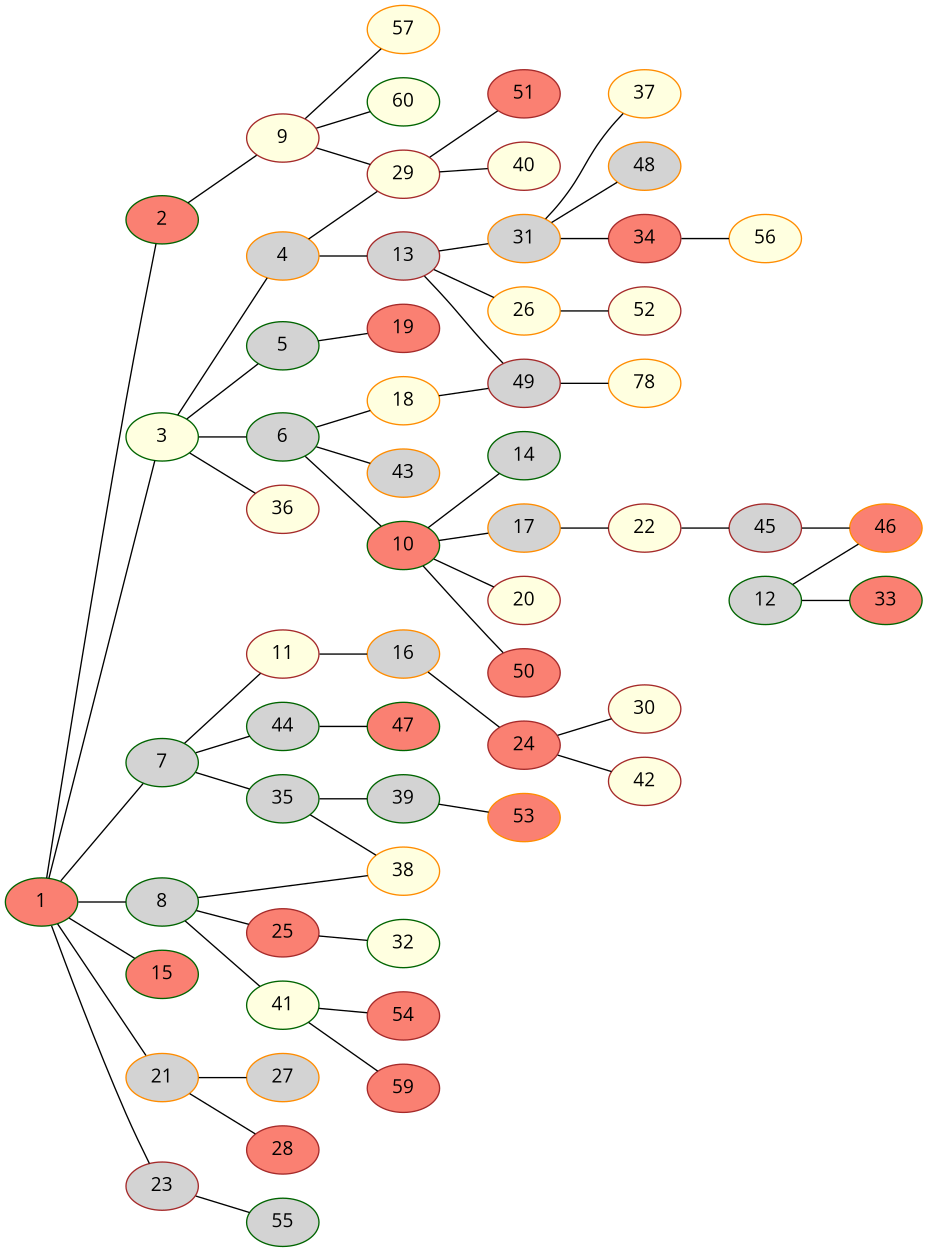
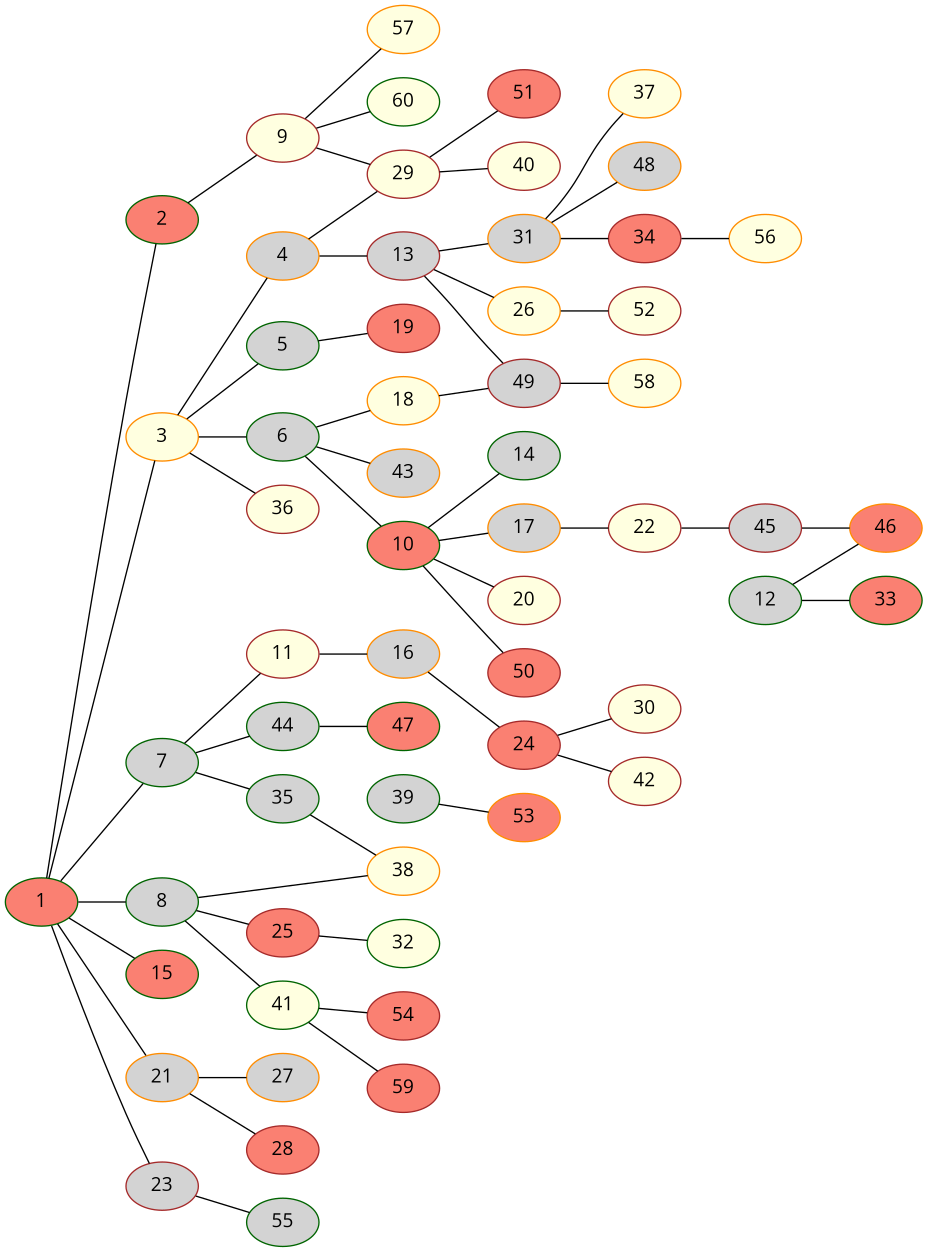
  graph {
    fontname="Open Sans"
    rankdir=LR
    node [color=brown fillcolor=lightgrey fontname="Open Sans" style=filled]
    edge [fontname="Open Sans"]
    1 [color=darkgreen fillcolor=salmon]
    2 [color=darkgreen fillcolor=salmon]
-   3 [color=darkgreen fillcolor=lightyellow]
+   3 [color=darkorange fillcolor=lightyellow]
    7 [color=darkgreen]
    8 [color=darkgreen]
    15 [color=darkgreen fillcolor=salmon]
    21 [color=darkorange]
    23
    9 [fillcolor=lightyellow]
    4 [color=darkorange]
    5 [color=darkgreen]
    6 [color=darkgreen]
    36 [fillcolor=lightyellow]
    11 [fillcolor=lightyellow]
    35 [color=darkgreen]
    44 [color=darkgreen]
    25 [fillcolor=salmon]
    38 [color=darkorange fillcolor=lightyellow]
    41 [color=darkgreen fillcolor=lightyellow]
    27 [color=darkorange]
    28 [fillcolor=salmon]
    55 [color=darkgreen]
    57 [color=darkorange fillcolor=lightyellow]
    60 [color=darkgreen fillcolor=lightyellow]
    29 [fillcolor=lightyellow]
    13
    19 [fillcolor=salmon]
    10 [color=darkgreen fillcolor=salmon]
    18 [color=darkorange fillcolor=lightyellow]
    43 [color=darkorange]
    16 [color=darkorange]
    39 [color=darkgreen]
    47 [color=darkgreen fillcolor=salmon]
    32 [color=darkgreen fillcolor=lightyellow]
    54 [fillcolor=salmon]
    59 [fillcolor=salmon]
    12 [color=darkgreen]
    33 [color=darkgreen fillcolor=salmon]
    46 [color=darkorange fillcolor=salmon]
    26 [color=darkorange fillcolor=lightyellow]
    31 [color=darkorange]
    49
    40 [fillcolor=lightyellow]
    51 [fillcolor=salmon]
    14 [color=darkgreen]
    17 [color=darkorange]
    20 [fillcolor=lightyellow]
    50 [fillcolor=salmon]
    52 [fillcolor=lightyellow]
    34 [fillcolor=salmon]
    37 [color=darkorange fillcolor=lightyellow]
    48 [color=darkorange]
-   58 [color=darkorange fillcolor=lightyellow label=78]
+   58 [color=darkorange fillcolor=lightyellow]
    22 [fillcolor=lightyellow]
    24 [fillcolor=salmon]
    53 [color=darkorange fillcolor=salmon]
    45
    30 [fillcolor=lightyellow]
    42 [fillcolor=lightyellow]
    56 [color=darkorange fillcolor=lightyellow]
    1 -- 2
    1 -- 3
    1 -- 7
    1 -- 8
    1 -- 15
    1 -- 21
    1 -- 23
    2 -- 9
    3 -- 4
    3 -- 5
    3 -- 6
    3 -- 36
    7 -- 11
    7 -- 35
    7 -- 44
    8 -- 25
    8 -- 38
    8 -- 41
    21 -- 27
    21 -- 28
    23 -- 55
    9 -- 57
    9 -- 60
    9 -- 29
    4 -- 29
    4 -- 13
    5 -- 19
    6 -- 10
    6 -- 18
    6 -- 43
    11 -- 16
    35 -- 38
-   35 -- 39
    44 -- 47
    25 -- 32
    41 -- 54
    41 -- 59
    29 -- 40
    29 -- 51
    13 -- 26
    13 -- 31
    13 -- 49
    10 -- 14
    10 -- 17
    10 -- 20
    10 -- 50
    18 -- 49
    16 -- 24
    39 -- 53
    12 -- 33
    12 -- 46
    26 -- 52
    31 -- 34
    31 -- 37
    31 -- 48
    49 -- 58
    17 -- 22
    34 -- 56
    22 -- 45
    24 -- 30
    24 -- 42
    45 -- 46
  }
